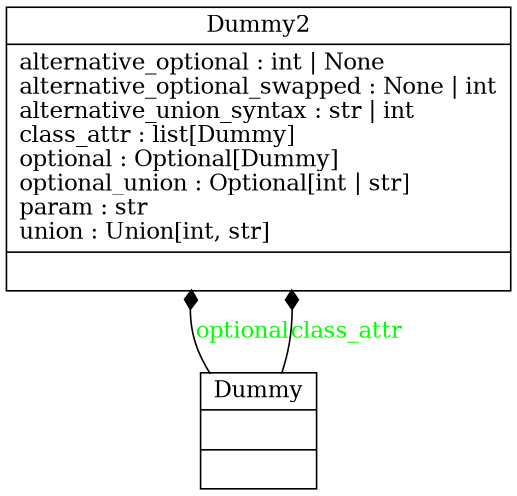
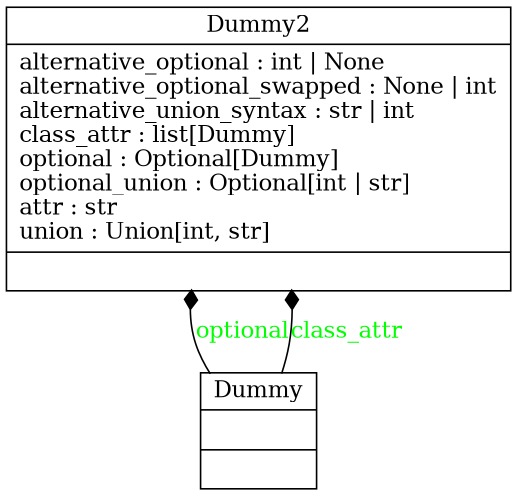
  digraph {
    rankdir=BT
    node [color=black fontcolor=black shape=record style=solid]
    edge [arrowhead=diamond arrowtail=none fontcolor=green style=solid]
    n1 [label=<{Dummy|<br ALIGN="LEFT"/>|}>]
-   n2 [label=<{Dummy2|alternative_optional : int \| None<br ALIGN="LEFT"/>alternative_optional_swapped : None \| int<br ALIGN="LEFT"/>alternative_union_syntax : str \| int<br ALIGN="LEFT"/>class_attr : list[Dummy]<br ALIGN="LEFT"/>optional : Optional[Dummy]<br ALIGN="LEFT"/>optional_union : Optional[int \| str]<br ALIGN="LEFT"/>param : str<br ALIGN="LEFT"/>union : Union[int, str]<br ALIGN="LEFT"/>|}>]
+   n2 [label=<{Dummy2|alternative_optional : int \| None<br ALIGN="LEFT"/>alternative_optional_swapped : None \| int<br ALIGN="LEFT"/>alternative_union_syntax : str \| int<br ALIGN="LEFT"/>class_attr : list[Dummy]<br ALIGN="LEFT"/>optional : Optional[Dummy]<br ALIGN="LEFT"/>optional_union : Optional[int \| str]<br ALIGN="LEFT"/>attr : str<br ALIGN="LEFT"/>union : Union[int, str]<br ALIGN="LEFT"/>|}>]
    n1 -> n2 [label=optional]
    n1 -> n2 [label=class_attr]
  }
